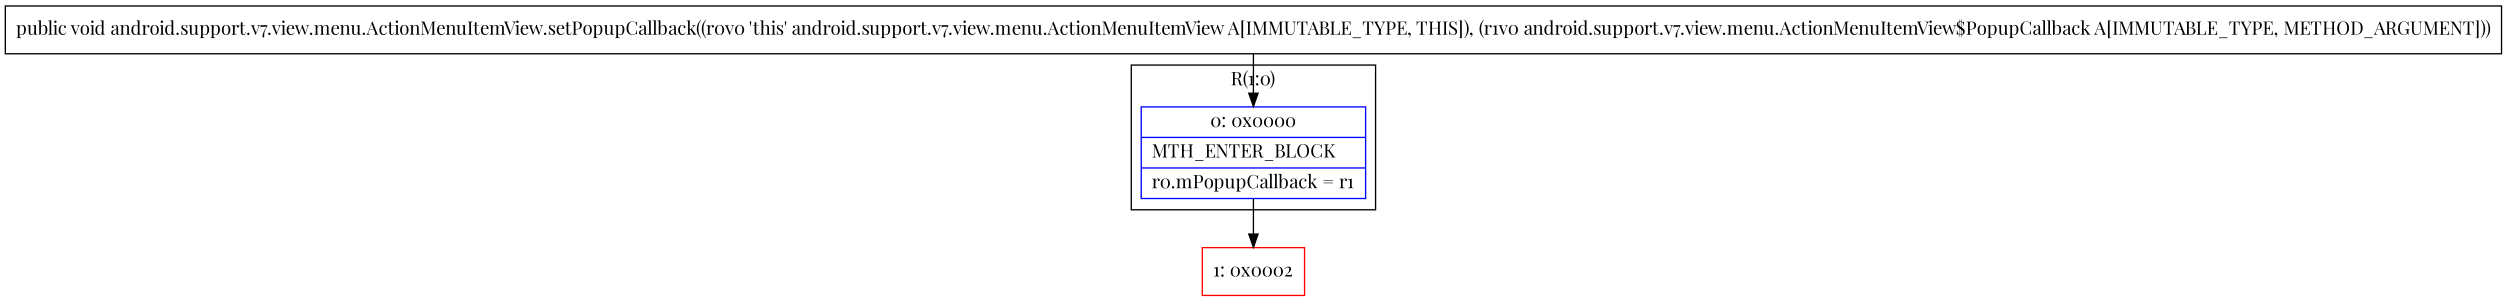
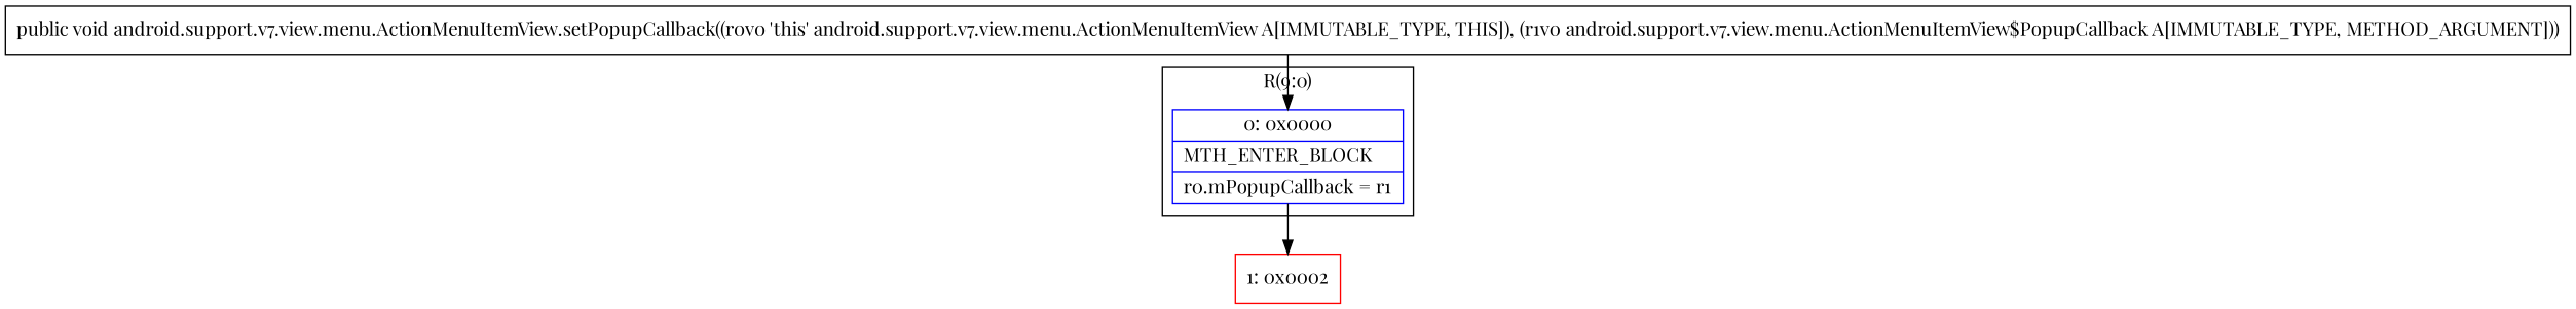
  digraph {
    fontname="Playfair Display"
    node [shape=record fontname="Playfair Display"]
    edge [fontname="Playfair Display"]
    n1 [color=blue label="{0\:\ 0x0000|MTH_ENTER_BLOCK\l|r0.mPopupCallback = r1\l}"]
    n2 [color=red label="{1\:\ 0x0002}"]
    n3 [label="{public void android.support.v7.view.menu.ActionMenuItemView.setPopupCallback((r0v0 'this' android.support.v7.view.menu.ActionMenuItemView A[IMMUTABLE_TYPE, THIS]), (r1v0 android.support.v7.view.menu.ActionMenuItemView$PopupCallback A[IMMUTABLE_TYPE, METHOD_ARGUMENT])) }"]
    subgraph cluster_1 {
-     label="R(1:0)"
+     label="R(9:0)"
      n1
    }
    n1 -> n2
    n3 -> n1
  }
